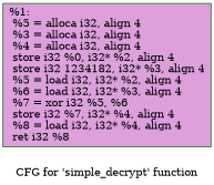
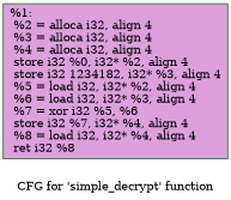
  digraph {
    label="CFG for 'simple_decrypt' function"
-   n1 [label="{%1:\l  %5 = alloca i32, align 4\l  %3 = alloca i32, align 4\l  %4 = alloca i32, align 4\l  store i32 %0, i32* %2, align 4\l  store i32 1234182, i32* %3, align 4\l  %5 = load i32, i32* %2, align 4\l  %6 = load i32, i32* %3, align 4\l  %7 = xor i32 %5, %6\l  store i32 %7, i32* %4, align 4\l  %8 = load i32, i32* %4, align 4\l  ret i32 %8\l}" shape=record style=filled fillcolor=plum color=darkgreen]
+   n1 [label="{%1:\l  %2 = alloca i32, align 4\l  %3 = alloca i32, align 4\l  %4 = alloca i32, align 4\l  store i32 %0, i32* %2, align 4\l  store i32 1234182, i32* %3, align 4\l  %5 = load i32, i32* %2, align 4\l  %6 = load i32, i32* %3, align 4\l  %7 = xor i32 %5, %6\l  store i32 %7, i32* %4, align 4\l  %8 = load i32, i32* %4, align 4\l  ret i32 %8\l}" shape=record style=filled fillcolor=plum color=darkgreen]
  }
